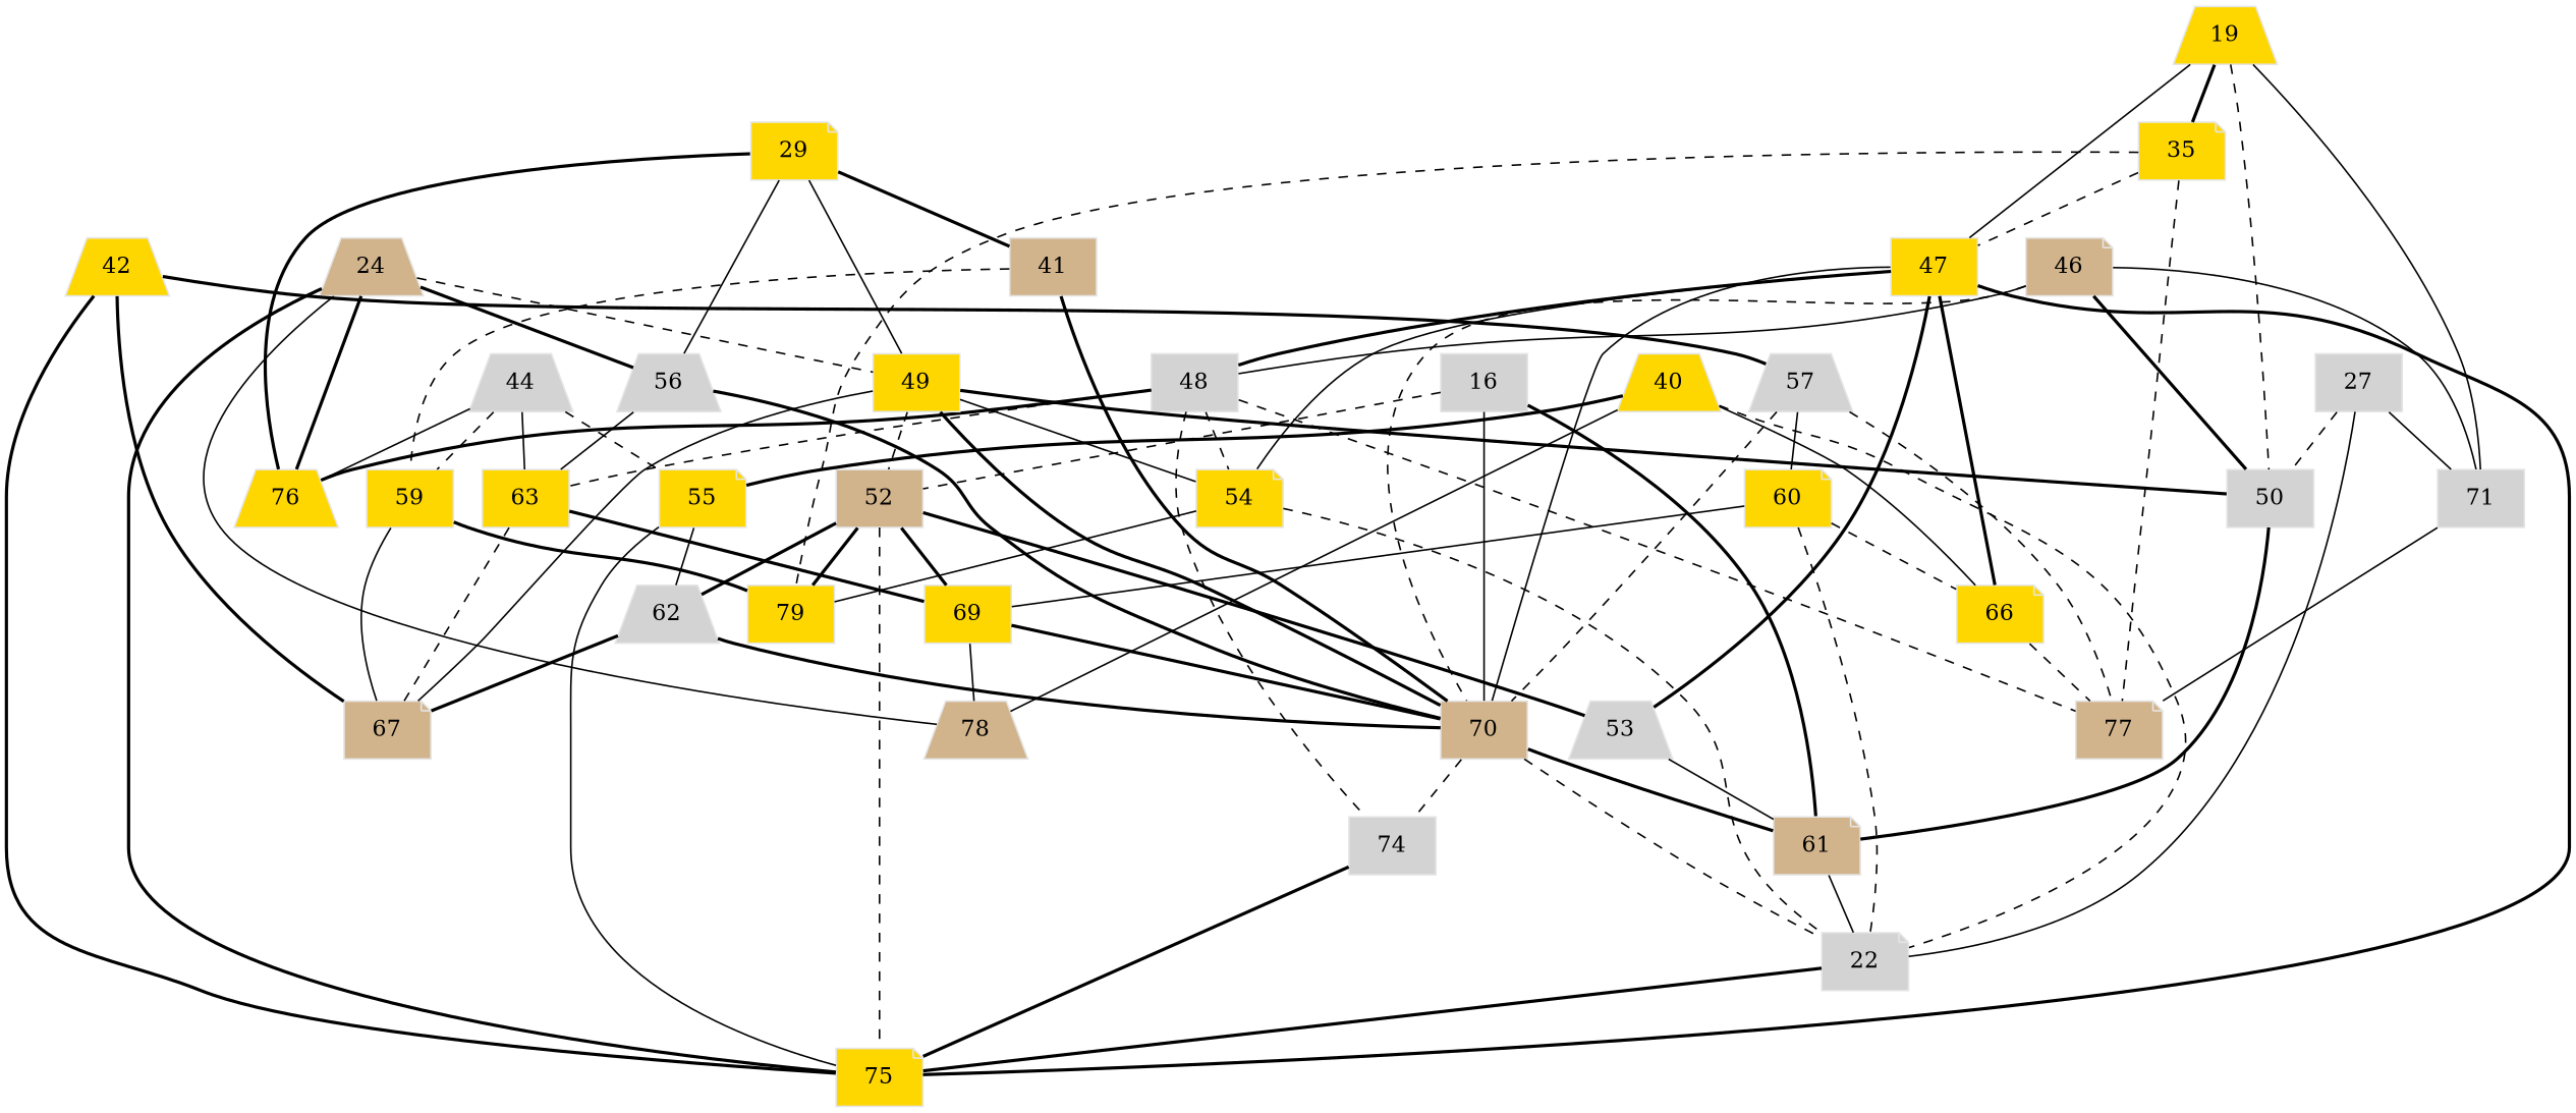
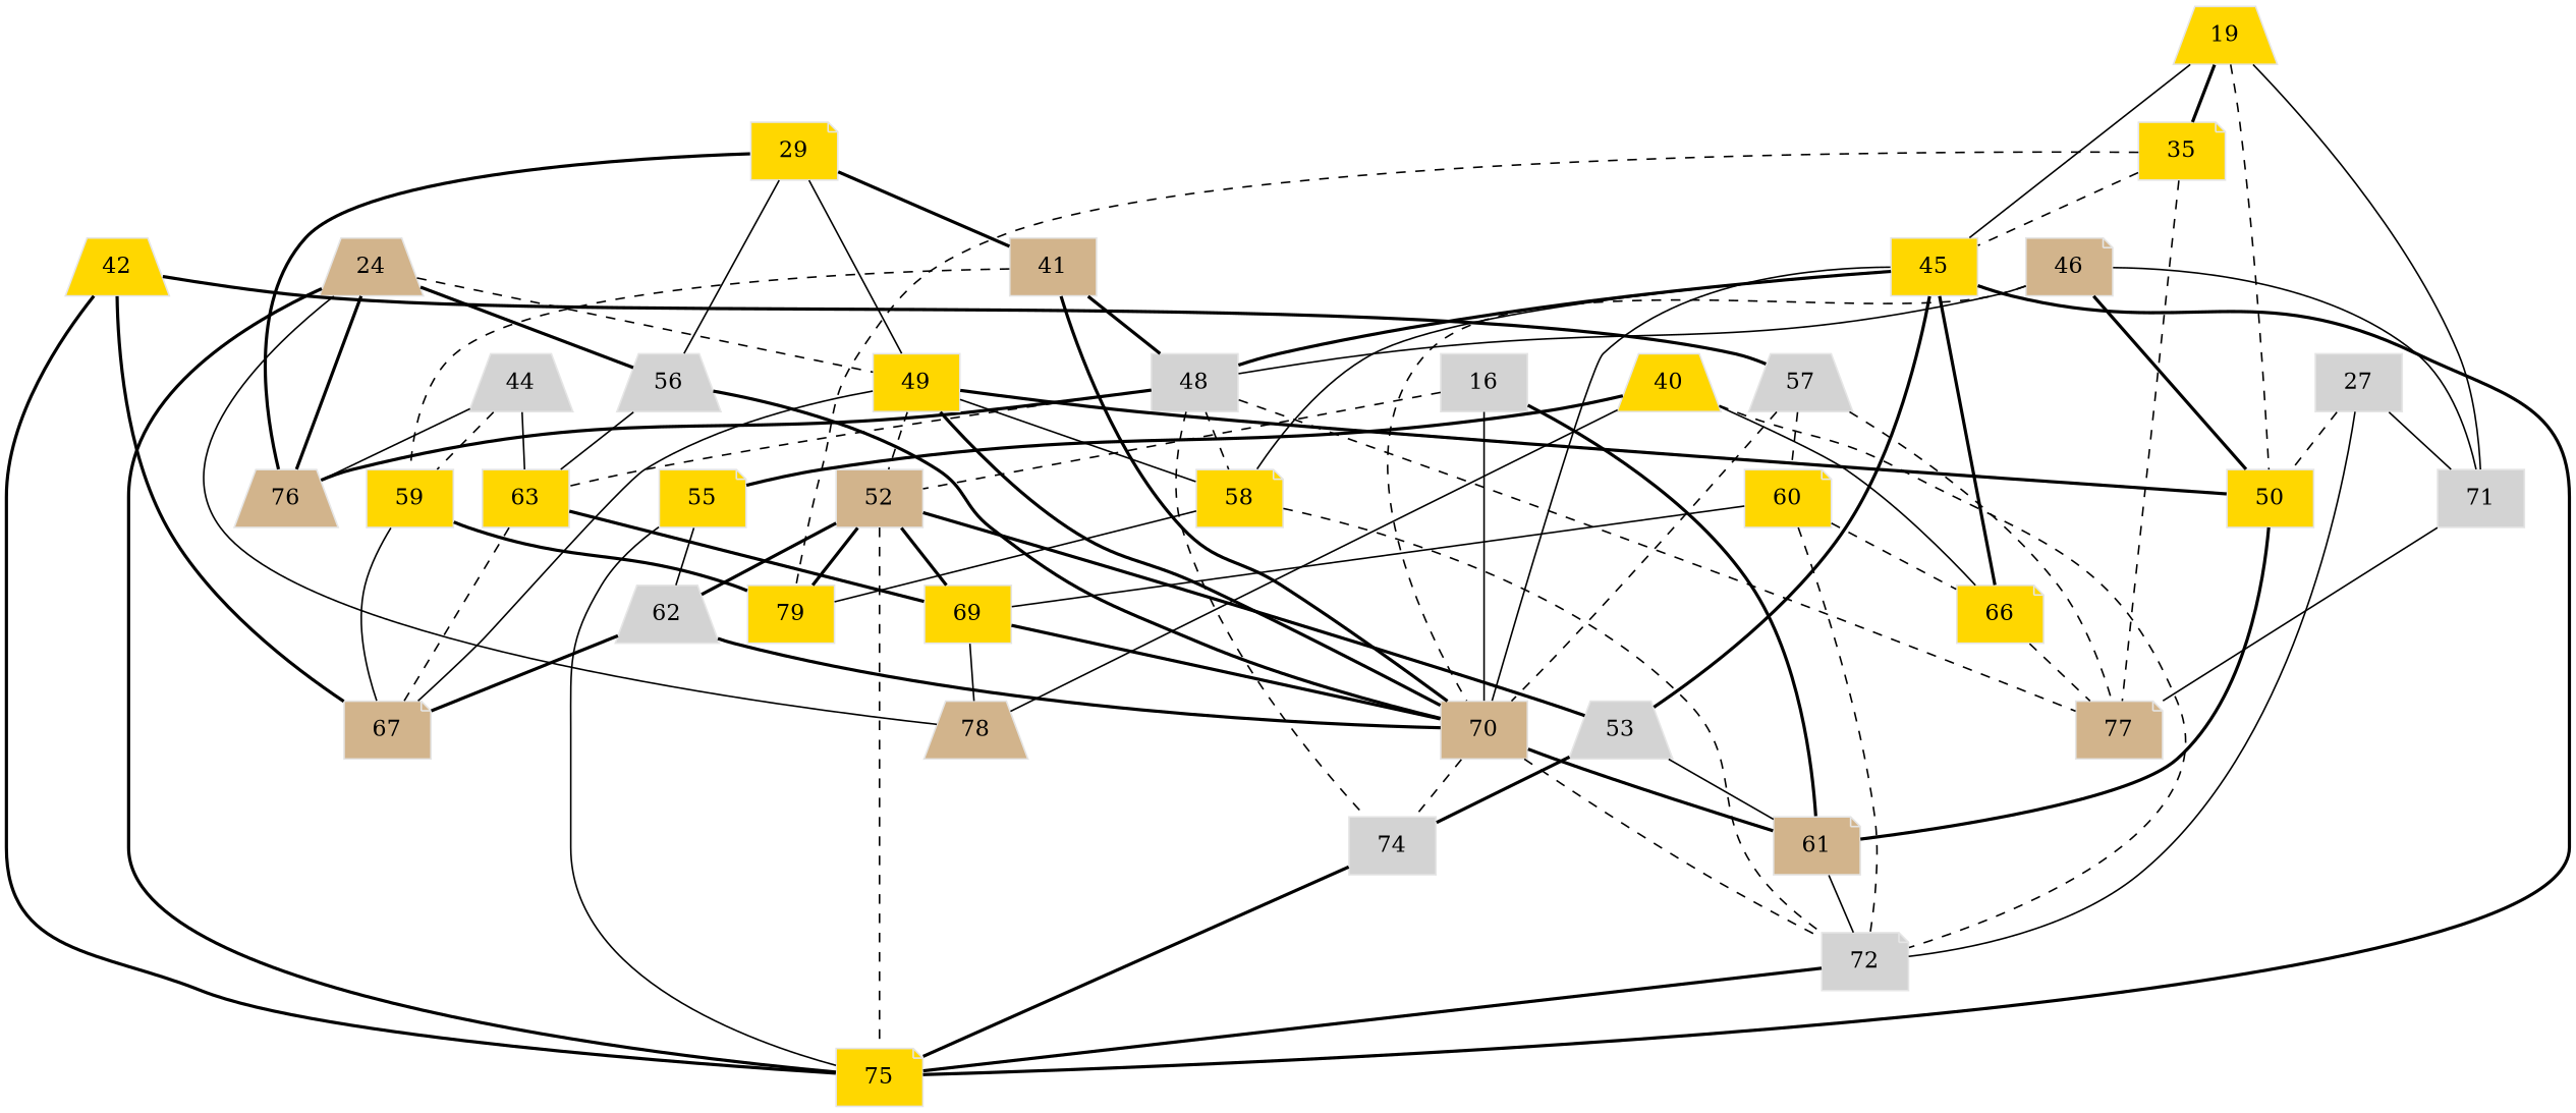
  graph {
    node [color=gray90 fillcolor=gold shape=box style=filled]
    edge [style=bold]
    16 [fillcolor=lightgrey super="+7"]
    52 [fillcolor=tan super="+8+11"]
    61 [fillcolor=tan shape=note]
    70 [fillcolor=tan super="+38+36"]
    75 [shape=note super="+64+73"]
    79
    53 [fillcolor=lightgrey shape=trapezium]
    62 [fillcolor=lightgrey shape=trapezium]
    69 [super="+37"]
-   72 [fillcolor=lightgrey shape=note super="+33+34+65" label=22]
+   72 [fillcolor=lightgrey shape=note super="+33+34+65"]
    74 [fillcolor=lightgrey]
    19 [shape=trapezium super="+9"]
    35 [shape=note super="+10"]
-   45 [super="+25+30+26" label=47]
-   50 [fillcolor=lightgrey super="+47"]
+   45 [super="+25+30+26"]
+   50 [super="+47"]
    71 [fillcolor=lightgrey]
    77 [fillcolor=tan shape=note super="+68"]
    66 [shape=note]
    48 [fillcolor=lightgrey super="+22"]
-   54 [shape=note super="+43"]
+   54 [shape=note super="+43" label=58]
    24 [fillcolor=tan shape=trapezium super="+21"]
    49 [super="+1+12"]
    56 [fillcolor=lightgrey shape=trapezium]
-   76 [shape=trapezium]
+   76 [fillcolor=tan shape=trapezium]
    78 [fillcolor=tan shape=trapezium]
    67 [fillcolor=tan shape=note super="+18"]
    63 [super="+58"]
    27 [fillcolor=lightgrey]
    41 [fillcolor=tan super="+31"]
    59
    29 [shape=note]
    40 [shape=trapezium]
    55 [shape=note]
    57 [fillcolor=lightgrey shape=trapezium super="+17"]
    60 [shape=note super="+32"]
    42 [shape=trapezium]
    44 [fillcolor=lightgrey shape=trapezium]
    46 [fillcolor=tan shape=note]
    16 -- 52 [style=dashed]
    16 -- 61
    16 -- 70 [style=solid weight=3]
    52 -- 75 [style=dashed weight=3]
    52 -- 79
    52 -- 53
    52 -- 62
    52 -- 69 [weight=2]
    61 -- 72 [style=solid]
    70 -- 61
    70 -- 72 [style=dashed weight=2]
    70 -- 74 [style=dashed]
    53 -- 61 [style=solid]
+   53 -- 74
    62 -- 70
    62 -- 67
    69 -- 70
    69 -- 78 [style=solid]
    72 -- 75 [weight=3]
    74 -- 75
    19 -- 35 [weight=2]
    19 -- 45 [style=solid]
    19 -- 50 [style=dashed weight=2]
    19 -- 71 [style=solid]
    35 -- 79 [style=dashed]
    35 -- 45 [style=dashed]
    35 -- 77 [style=dashed weight=2]
    45 -- 70 [style=solid weight=2]
    45 -- 75 [weight=2]
    45 -- 53
    45 -- 66
    45 -- 48
    45 -- 54 [style=solid]
    50 -- 61
    71 -- 77 [style=solid]
    66 -- 77 [style=dashed]
    48 -- 74 [style=dashed]
    48 -- 77 [style=dashed]
    48 -- 54 [style=dashed]
    48 -- 76
    48 -- 63 [style=dashed]
    54 -- 79 [style=solid]
    54 -- 72 [style=dashed]
    24 -- 75 [weight=2]
    24 -- 49 [style=dashed]
    24 -- 56
    24 -- 76
    24 -- 78 [style=solid]
    49 -- 52 [style=dashed]
    49 -- 70
    49 -- 50
    49 -- 54 [style=solid weight=2]
    49 -- 67 [style=solid]
    56 -- 70
    56 -- 63 [style=solid]
    63 -- 69
    63 -- 67 [style=dashed weight=2]
    27 -- 72 [style=solid weight=2]
    27 -- 50 [style=dashed]
    27 -- 71 [style=solid]
    41 -- 70
+   41 -- 48
    41 -- 59 [style=dashed]
    59 -- 79
    59 -- 67 [style=solid]
    29 -- 49 [style=solid]
    29 -- 56 [style=solid]
    29 -- 76
    29 -- 41
    40 -- 72 [style=dashed]
    40 -- 66 [style=solid]
    40 -- 78 [style=solid]
    40 -- 55
    55 -- 75 [style=solid]
    55 -- 62 [style=solid]
    57 -- 70 [style=dashed]
    57 -- 77 [style=dashed]
-   57 -- 60 [style=solid weight=2]
+   57 -- 60 [style=dashed weight=2]
    60 -- 69 [style=solid]
    60 -- 72 [style=dashed weight=4]
    60 -- 66 [style=dashed]
    42 -- 75
    42 -- 67
    42 -- 57 [weight=2]
    44 -- 76 [style=solid]
    44 -- 63 [style=solid]
    44 -- 59 [style=dashed]
-   44 -- 55 [style=dashed]
    46 -- 70 [style=dashed]
    46 -- 50
    46 -- 71 [style=solid]
    46 -- 48 [style=solid]
  }
